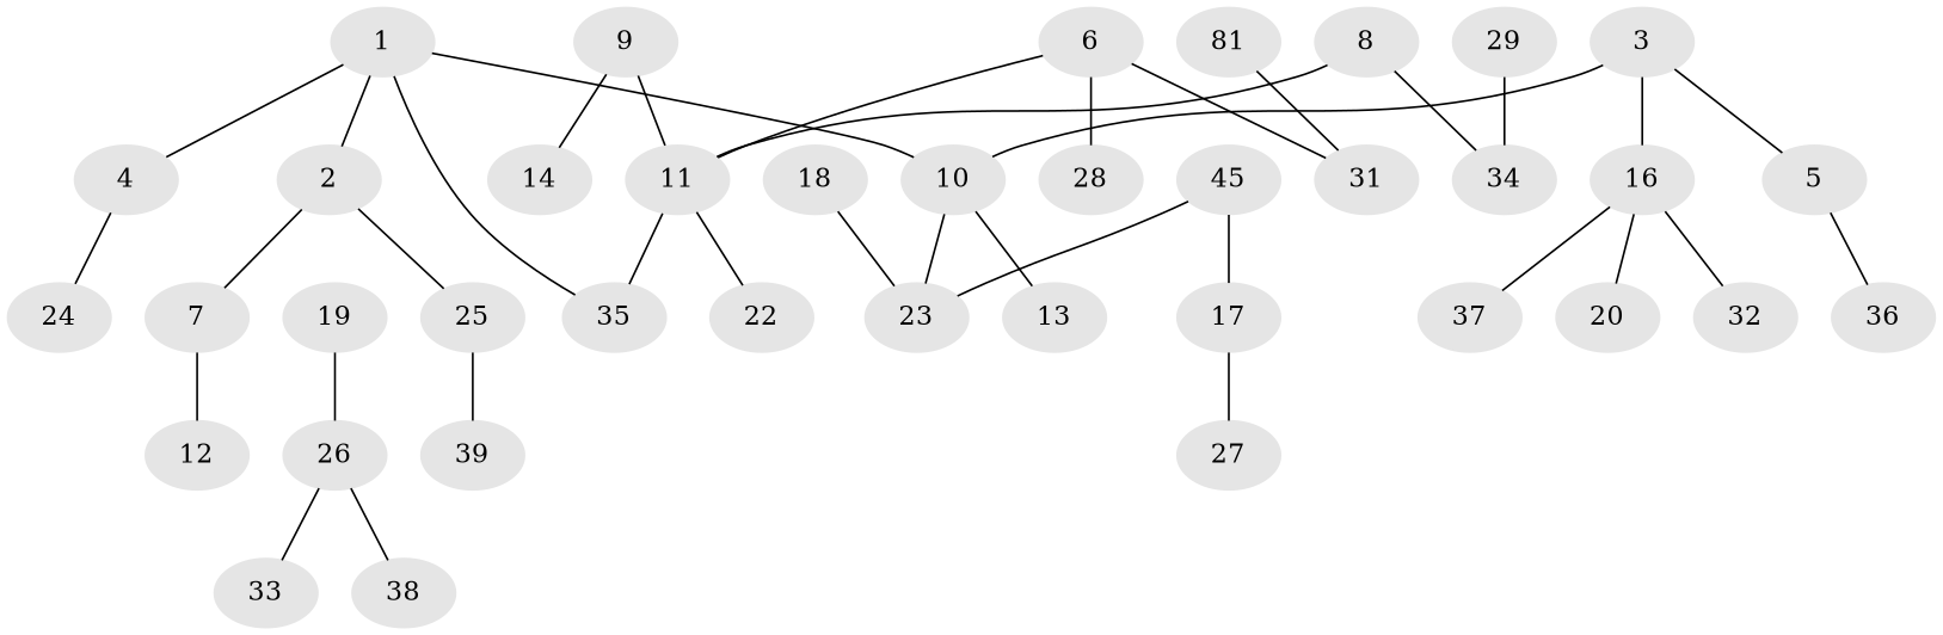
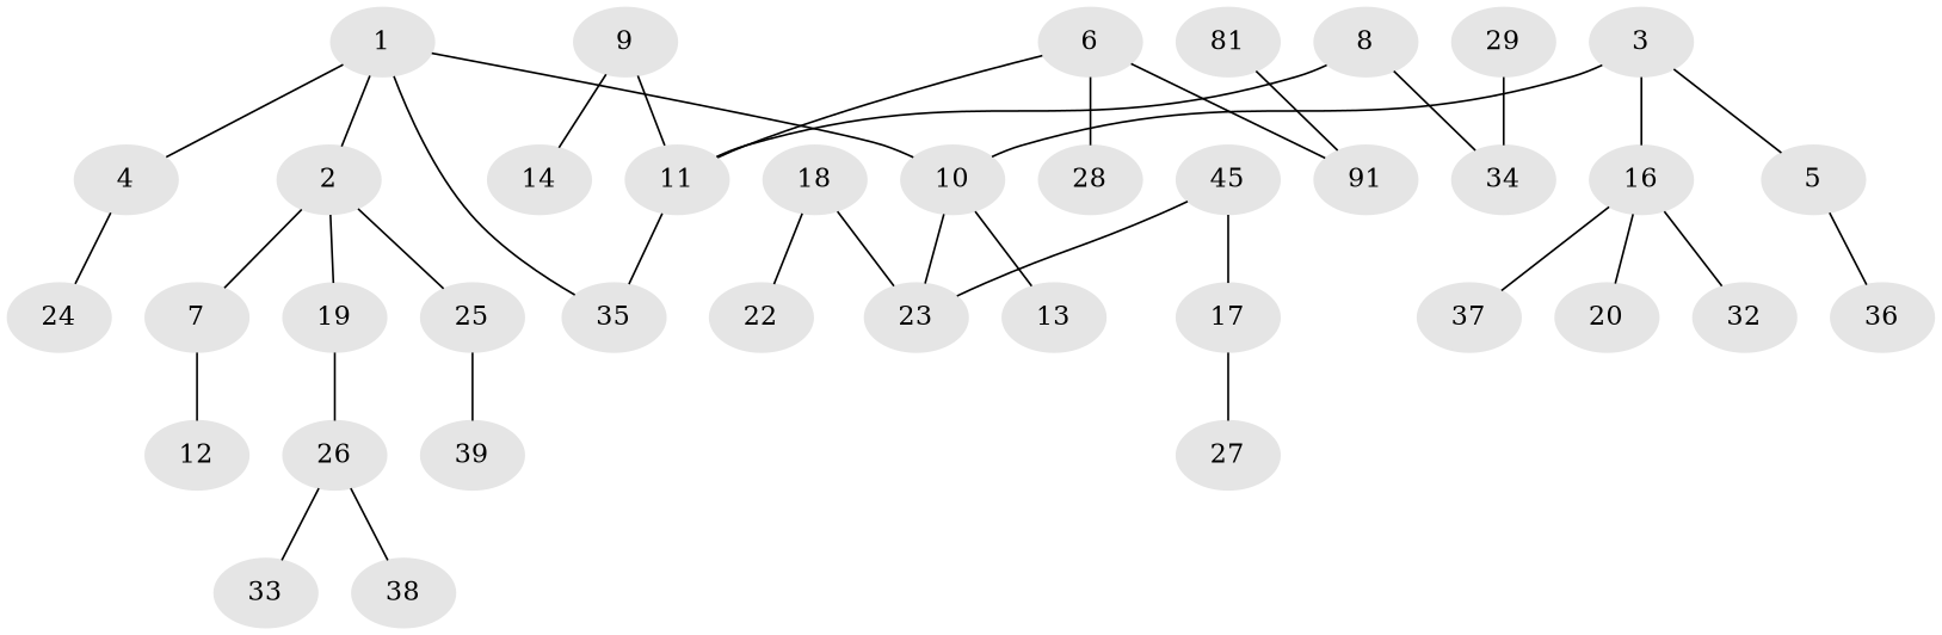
  graph {
    node [color=gray90 style=filled]
    edge [weight=1.0]
    1
    2
    4
    10
    35
    7
    19
    25
    24
    13
    23
    12
    26
    39
    3
    5
    16
    36
    20
    32
    37
    6
    11
    28
-   31
+   31 [label=91]
    8
    34
    9
    14
    n30 [label=45]
    17
    27
    18
    22
    33
    38
    n37 [label=81]
    29
    1 -- 2
    1 -- 4
    1 -- 10
    1 -- 35
    2 -- 7
+   2 -- 19
    2 -- 25
    4 -- 24
    10 -- 13
    10 -- 23
    7 -- 12
    19 -- 26
    25 -- 39
    26 -- 33
    26 -- 38
    3 -- 10
    3 -- 5
    3 -- 16
    5 -- 36
    16 -- 20
    16 -- 32
    16 -- 37
    6 -- 11
    6 -- 28
    6 -- 31
    11 -- 35
    8 -- 11
    8 -- 34
    9 -- 11
    9 -- 14
    n30 -- 23
    n30 -- 17
    17 -- 27
    18 -- 23
-   11 -- 22
+   18 -- 22
    n37 -- 31
    29 -- 34
  }
